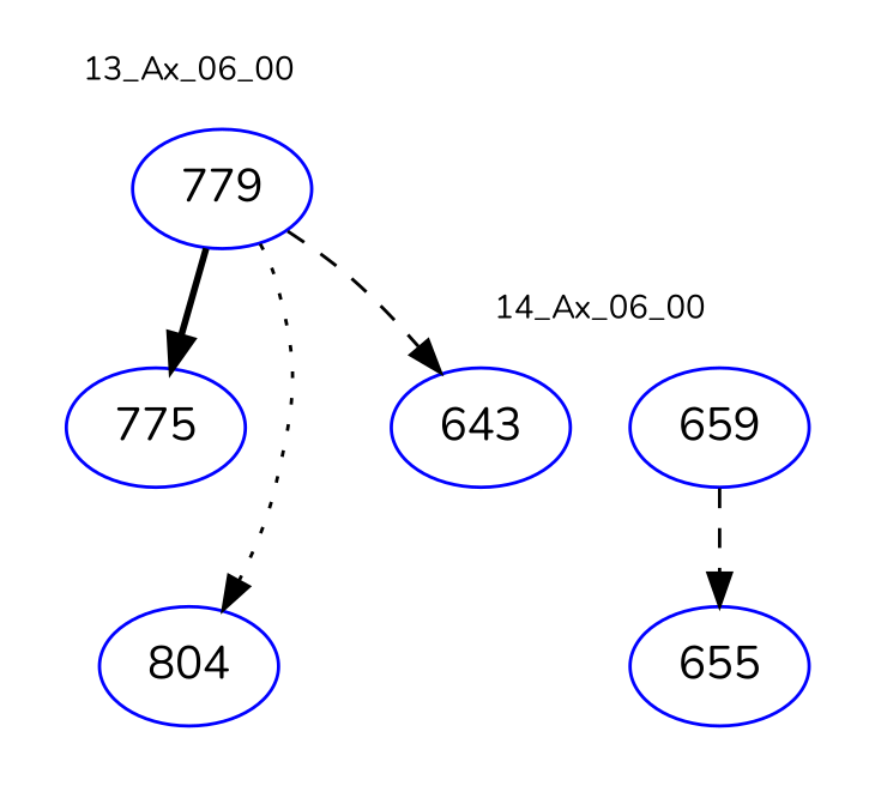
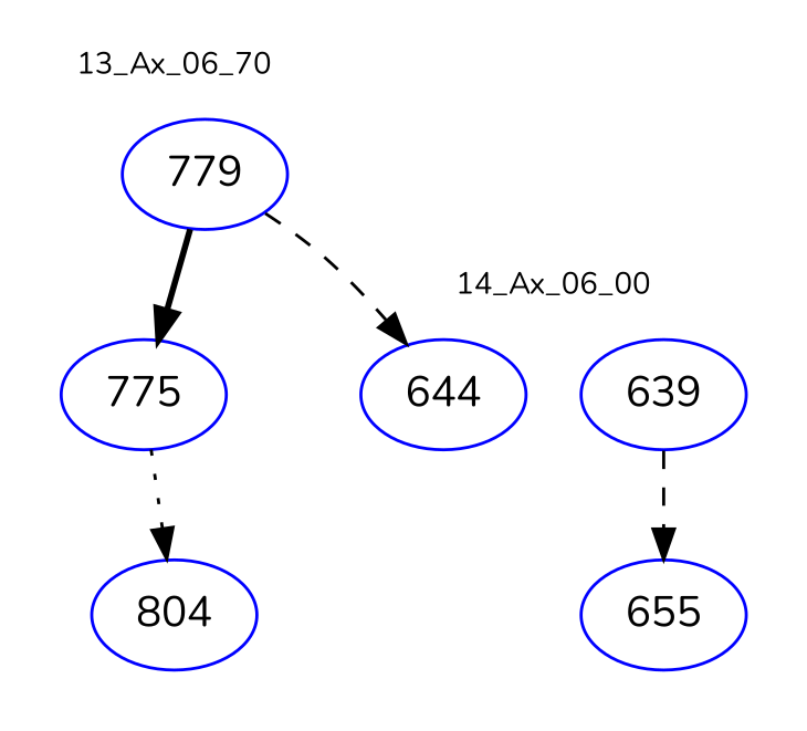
  digraph {
    fontname=Nunito
    node [color=blue fontname=Nunito]
    edge [color=black fontname=Nunito style=dashed]
    n1 [label=779]
    n2 [label=775]
    n3 [label=804]
-   n4 [label=659]
-   n5 [label=643]
+   n4 [label=639]
+   n5 [label=644]
    n6 [label=655]
    subgraph cluster_1 {
      color=white
      fontsize=10
-     label="13_Ax_06_00"
+     label="13_Ax_06_70"
      n1
      n2
      n3
    }
    subgraph cluster_2 {
      color=white
      fontsize=10
      label="14_Ax_06_00"
      n4
      n5
      n6
    }
    n1 -> n2 [style=bold]
-   n1 -> n3 [style=dotted]
+   n2 -> n3 [style=dotted]
    n1 -> n5
    n4 -> n6
  }
